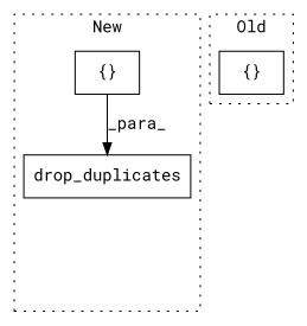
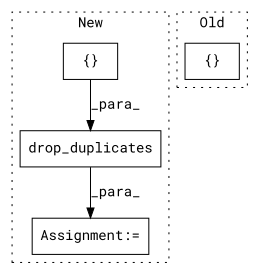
  digraph {
    fontname="Roboto Mono"
    node [a=4 l="1,1" shape=box fontname="Roboto Mono"]
    edge [fontname="Roboto Mono"]
    n1 [a=32 l="16,1" label=drop_duplicates s="3204,3254"]
+   n2 [a=7 l=1 label="Assignment:=" s=3560]
    n3 [label="{}" s="3232,3253"]
    n4 [label="{}" s="7562,7607"]
    subgraph cluster_1 {
      label=New
      style=dotted
      n1
+     n2
      n3
    }
    subgraph cluster_2 {
      label=Old
      style=dotted
      n4
    }
+   n1 -> n2 [label=_para_]
    n3 -> n1 [label=_para_]
  }
